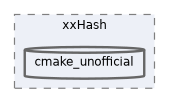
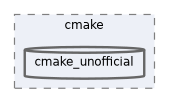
  digraph {
    compound=true
    n1 [color=gray40 fillcolor="#edf0f7" fontname=Helvetica fontsize=10 height=0.2 label=cmake_unofficial shape=cylinder style="filled,bold" width=0.4]
    subgraph cluster_1 {
      bgcolor="#edf0f7"
      fontname=Helvetica
      fontsize=10
-     label=xxHash
+     label=cmake
      pencolor=grey50
      style="filled,dashed"
      n1
    }
  }
